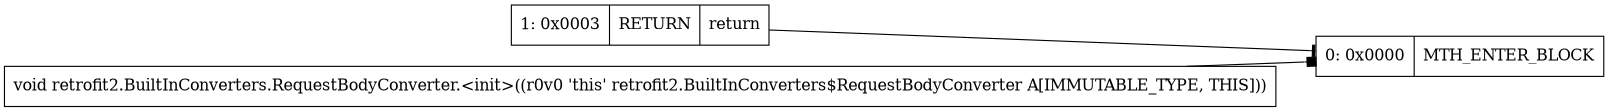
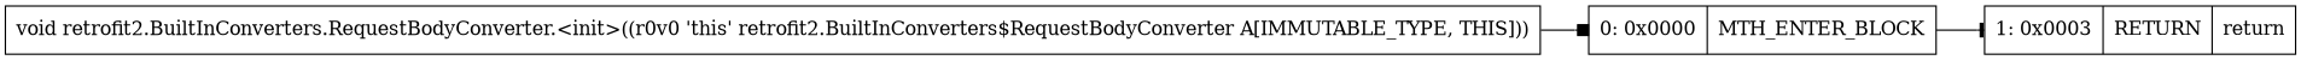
  digraph {
    rankdir=LR
    node [shape=record]
    n1 [label="{0\:\ 0x0000|MTH_ENTER_BLOCK\l}"]
    n2 [label="{1\:\ 0x0003|RETURN\l|return\l}"]
    n3 [label="{void retrofit2.BuiltInConverters.RequestBodyConverter.\<init\>((r0v0 'this' retrofit2.BuiltInConverters$RequestBodyConverter A[IMMUTABLE_TYPE, THIS])) }"]
-   n2 -> n1 [arrowhead=tee]
+   n1 -> n2 [arrowhead=tee]
    n3 -> n1 [arrowhead=box]
  }
